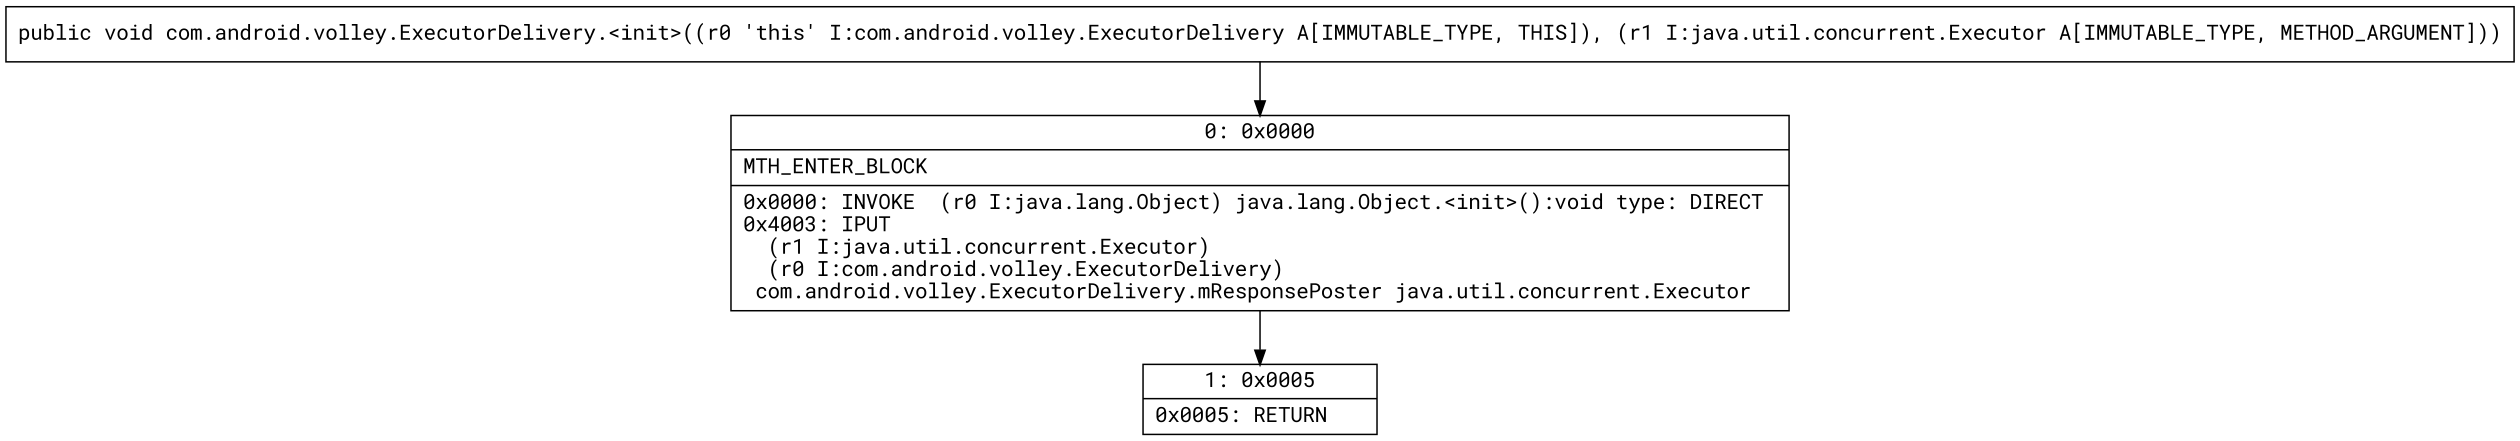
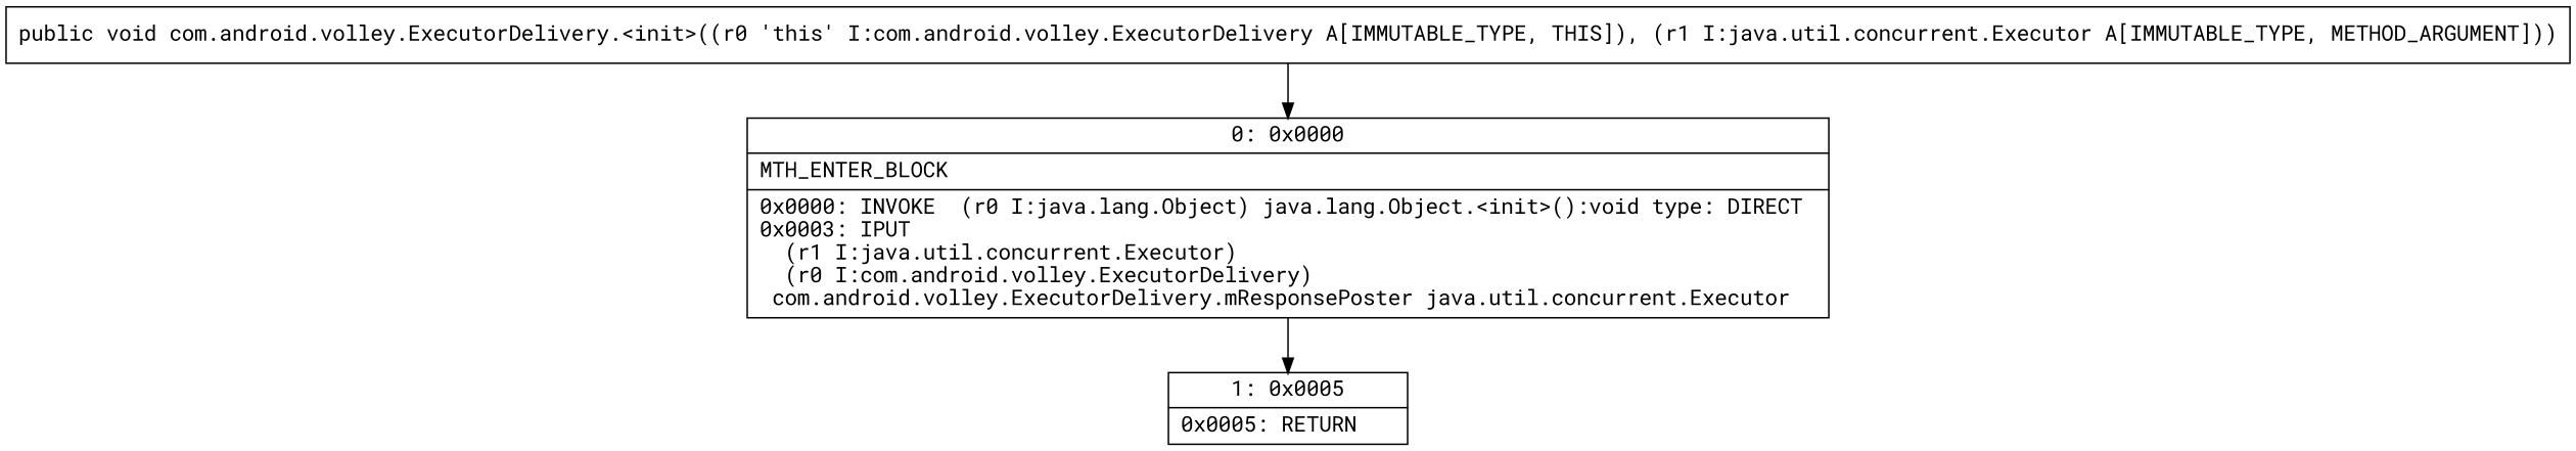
  digraph {
    fontname="Roboto Mono"
    node [shape=record fontname="Roboto Mono"]
    edge [fontname="Roboto Mono"]
-   n1 [label="{0\:\ 0x0000|MTH_ENTER_BLOCK\l|0x0000: INVOKE  (r0 I:java.lang.Object) java.lang.Object.\<init\>():void type: DIRECT \l0x4003: IPUT  \l  (r1 I:java.util.concurrent.Executor)\l  (r0 I:com.android.volley.ExecutorDelivery)\l com.android.volley.ExecutorDelivery.mResponsePoster java.util.concurrent.Executor \l}"]
+   n1 [label="{0\:\ 0x0000|MTH_ENTER_BLOCK\l|0x0000: INVOKE  (r0 I:java.lang.Object) java.lang.Object.\<init\>():void type: DIRECT \l0x0003: IPUT  \l  (r1 I:java.util.concurrent.Executor)\l  (r0 I:com.android.volley.ExecutorDelivery)\l com.android.volley.ExecutorDelivery.mResponsePoster java.util.concurrent.Executor \l}"]
    n2 [label="{1\:\ 0x0005|0x0005: RETURN   \l}"]
    n3 [label="{public void com.android.volley.ExecutorDelivery.\<init\>((r0 'this' I:com.android.volley.ExecutorDelivery A[IMMUTABLE_TYPE, THIS]), (r1 I:java.util.concurrent.Executor A[IMMUTABLE_TYPE, METHOD_ARGUMENT])) }"]
    n1 -> n2
    n3 -> n1
  }
